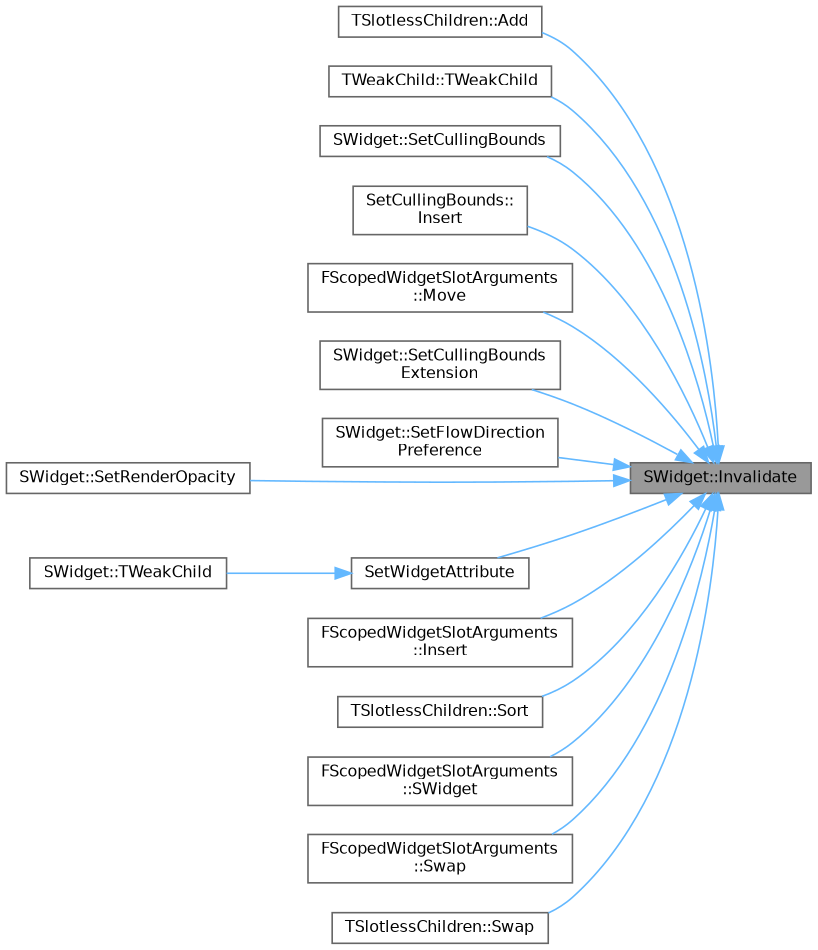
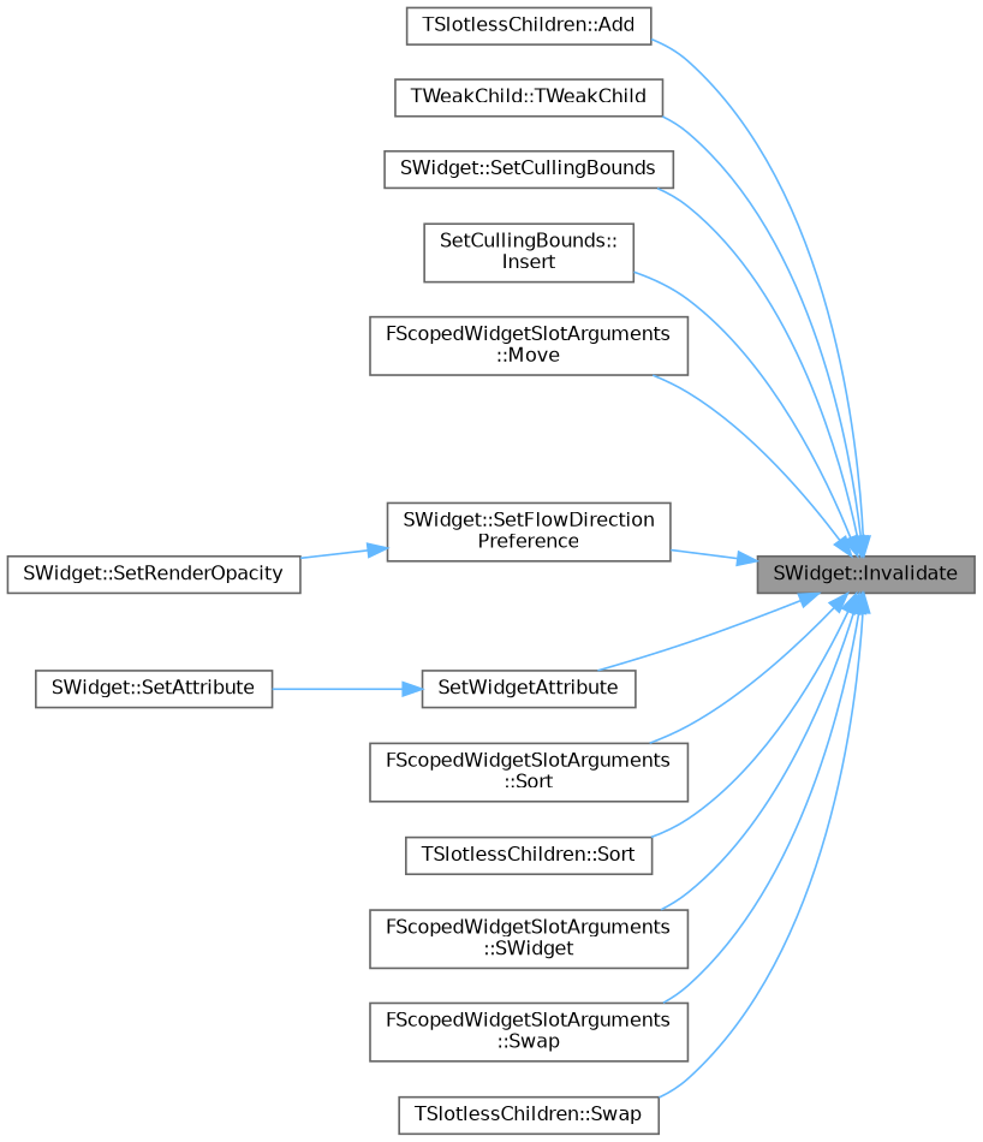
  digraph {
    rankdir=RL
    node [color=grey40 fillcolor=white fontname=Helvetica fontsize=10 shape=box style=filled]
    edge [color=steelblue1 dir=back fontname=Helvetica fontsize=10 labelfontname=Helvetica labelfontsize=10 style=solid]
    n1 [color=gray40 fillcolor=grey60 fontcolor=black height=0.2 label="SWidget::Invalidate" width=0.4]
    n2 [height=0.2 label="TSlotlessChildren::Add" width=0.4]
    n3 [height=0.2 label="TWeakChild::TWeakChild" width=0.4]
    n4 [height=0.2 label="SWidget::SetCullingBounds" width=0.4]
    n5 [height=0.2 label="SetCullingBounds::\lInsert" width=0.4]
    n6 [height=0.2 label="FScopedWidgetSlotArguments\l::Move" width=0.4]
-   n7 [height=0.2 label="SWidget::SetCullingBounds\lExtension" width=0.4]
    n8 [height=0.2 label="SWidget::SetFlowDirection\lPreference" width=0.4]
    n9 [height=0.2 label="SWidget::SetRenderOpacity" width=0.4]
    n10 [height=0.2 label=SetWidgetAttribute width=0.4]
-   n11 [height=0.2 label="FScopedWidgetSlotArguments\l::Insert" width=0.4]
+   n11 [height=0.2 label="FScopedWidgetSlotArguments\l::Sort" width=0.4]
    n12 [height=0.2 label="TSlotlessChildren::Sort" width=0.4]
    n13 [height=0.2 label="FScopedWidgetSlotArguments\l::SWidget" width=0.4]
    n14 [height=0.2 label="FScopedWidgetSlotArguments\l::Swap" width=0.4]
    n15 [height=0.2 label="TSlotlessChildren::Swap" width=0.4]
-   n16 [height=0.2 label="SWidget::TWeakChild" width=0.4]
+   n16 [height=0.2 label="SWidget::SetAttribute" width=0.4]
    n1 -> n2
    n1 -> n3
    n1 -> n4
    n1 -> n5
    n1 -> n6
-   n1 -> n7
    n1 -> n8
-   n1 -> n9
+   n8 -> n9
    n1 -> n10
    n1 -> n11
    n1 -> n12
    n1 -> n13
    n1 -> n14
    n1 -> n15
    n10 -> n16
  }
